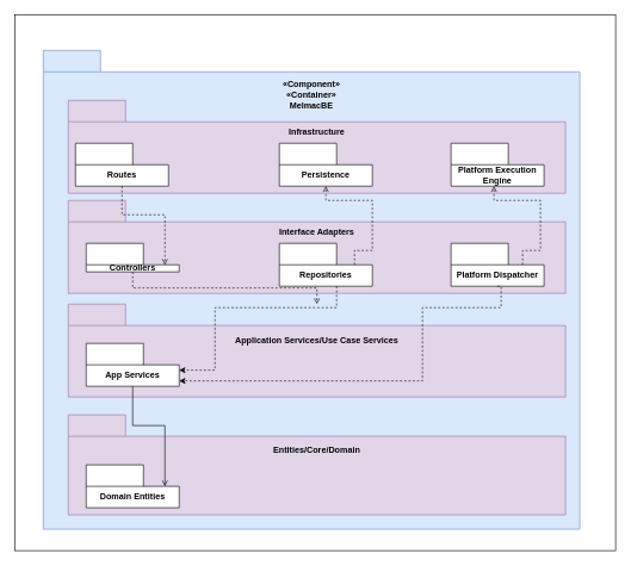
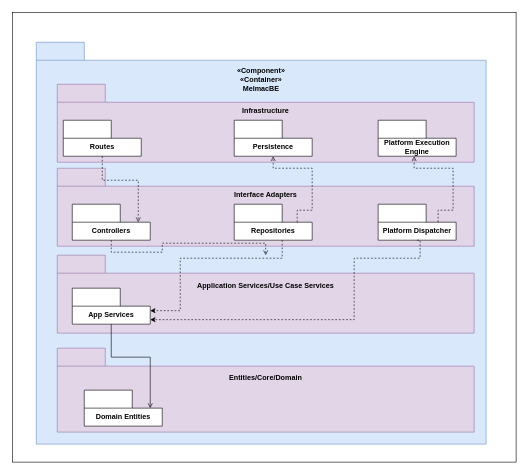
  <mxCell id="0" />
  <mxCell id="1" value="Untitled Layer" parent="0" />
  <mxCell id="2" value="" style="rounded=0;whiteSpace=wrap;html=1;" parent="1" vertex="1"><mxGeometry x="300" y="340" width="120" height="60" as="geometry" /></mxCell>
  <mxCell id="3" value="" style="rounded=0;whiteSpace=wrap;html=1;" parent="1" vertex="1"><mxGeometry x="20" y="20" width="840" height="750" as="geometry" /></mxCell>
  <mxCell id="4" parent="0" />
  <mxCell id="5" value="&lt;div&gt;«Component»&lt;/div&gt;&lt;div&gt;«Container»&lt;/div&gt;&lt;div&gt;MelmacBE&lt;/div&gt;&lt;div&gt;&lt;br&gt;&lt;/div&gt;&lt;div&gt;&lt;br&gt;&lt;/div&gt;&lt;div&gt;&lt;br&gt;&lt;/div&gt;&lt;div&gt;&lt;br&gt;&lt;/div&gt;&lt;div&gt;&lt;br&gt;&lt;/div&gt;&lt;div&gt;&lt;br&gt;&lt;/div&gt;&lt;div&gt;&lt;br&gt;&lt;/div&gt;&lt;div&gt;&lt;br&gt;&lt;/div&gt;&lt;div&gt;&lt;br&gt;&lt;/div&gt;&lt;div&gt;&lt;br&gt;&lt;/div&gt;&lt;div&gt;&lt;br&gt;&lt;/div&gt;&lt;div&gt;&lt;br&gt;&lt;/div&gt;&lt;div&gt;&lt;br&gt;&lt;/div&gt;&lt;div&gt;&lt;br&gt;&lt;/div&gt;&lt;div&gt;&lt;br&gt;&lt;/div&gt;&lt;div&gt;&lt;br&gt;&lt;/div&gt;&lt;div&gt;&lt;br&gt;&lt;/div&gt;&lt;div&gt;&lt;br&gt;&lt;/div&gt;&lt;div&gt;&lt;br&gt;&lt;/div&gt;&lt;div&gt;&lt;br&gt;&lt;/div&gt;&lt;div&gt;&lt;br&gt;&lt;/div&gt;&lt;div&gt;&lt;br&gt;&lt;/div&gt;&lt;div&gt;&lt;br&gt;&lt;/div&gt;&lt;div&gt;&lt;br&gt;&lt;/div&gt;&lt;div&gt;&lt;br&gt;&lt;/div&gt;&lt;div&gt;&lt;br&gt;&lt;/div&gt;&lt;div&gt;&lt;br&gt;&lt;/div&gt;&lt;div&gt;&lt;br&gt;&lt;/div&gt;&lt;div&gt;&lt;br&gt;&lt;/div&gt;&lt;div&gt;&lt;br&gt;&lt;/div&gt;&lt;div&gt;&lt;br&gt;&lt;/div&gt;&lt;div&gt;&lt;br&gt;&lt;/div&gt;&lt;div&gt;&lt;br&gt;&lt;/div&gt;&lt;div&gt;&lt;br&gt;&lt;/div&gt;&lt;div&gt;&lt;br&gt;&lt;/div&gt;&lt;div&gt;&lt;br&gt;&lt;/div&gt;&lt;div&gt;&lt;br&gt;&lt;/div&gt;&lt;div&gt;&lt;br&gt;&lt;/div&gt;&lt;div&gt;&lt;br&gt;&lt;/div&gt;&lt;div&gt;&lt;br&gt;&lt;/div&gt;" style="shape=folder;fontStyle=1;tabWidth=80;tabHeight=30;tabPosition=left;html=1;boundedLbl=1;whiteSpace=wrap;fillColor=#dae8fc;strokeColor=#6c8ebf;" parent="4" vertex="1"><mxGeometry x="60" y="70" width="750" height="670" as="geometry" /></mxCell>
  <mxCell id="6" value="Infrastructure&lt;div&gt;&lt;br&gt;&lt;/div&gt;&lt;div&gt;&lt;br&gt;&lt;/div&gt;&lt;div&gt;&lt;br&gt;&lt;/div&gt;&lt;div&gt;&lt;br&gt;&lt;/div&gt;&lt;div&gt;&lt;br&gt;&lt;/div&gt;" style="shape=folder;fontStyle=1;tabWidth=80;tabHeight=30;tabPosition=left;html=1;boundedLbl=1;whiteSpace=wrap;fillColor=#e1d5e7;strokeColor=#9673a6;" parent="4" vertex="1"><mxGeometry x="95" y="140" width="695" height="130" as="geometry" /></mxCell>
  <mxCell id="7" value="Routes" style="shape=folder;fontStyle=1;tabWidth=80;tabHeight=30;tabPosition=left;html=1;boundedLbl=1;whiteSpace=wrap;" parent="4" vertex="1"><mxGeometry x="105" y="200" width="130" height="60" as="geometry" /></mxCell>
  <mxCell id="8" value="Persistence" style="shape=folder;fontStyle=1;tabWidth=80;tabHeight=30;tabPosition=left;html=1;boundedLbl=1;whiteSpace=wrap;" parent="4" vertex="1"><mxGeometry x="390" y="200" width="130" height="60" as="geometry" /></mxCell>
  <mxCell id="9" value="&lt;div&gt;Interface Adapters&lt;/div&gt;&lt;div&gt;&lt;br&gt;&lt;/div&gt;&lt;div&gt;&lt;br&gt;&lt;/div&gt;&lt;div&gt;&lt;br&gt;&lt;/div&gt;&lt;div&gt;&lt;br&gt;&lt;/div&gt;&lt;div&gt;&lt;br&gt;&lt;/div&gt;" style="shape=folder;fontStyle=1;tabWidth=80;tabHeight=30;tabPosition=left;html=1;boundedLbl=1;whiteSpace=wrap;fillColor=#e1d5e7;strokeColor=#9673a6;" parent="4" vertex="1"><mxGeometry x="95" y="280" width="695" height="130" as="geometry" /></mxCell>
- <mxCell id="10" value="Controllers" style="shape=folder;fontStyle=1;tabWidth=80;tabHeight=30;tabPosition=left;html=1;boundedLbl=1;whiteSpace=wrap;" parent="4" vertex="1"><mxGeometry x="120" y="340" width="130" height="40" as="geometry" /></mxCell>
+ <mxCell id="10" value="Controllers" style="shape=folder;fontStyle=1;tabWidth=80;tabHeight=30;tabPosition=left;html=1;boundedLbl=1;whiteSpace=wrap;" parent="4" vertex="1"><mxGeometry x="120" y="340" width="130" height="60" as="geometry" /></mxCell>
  <mxCell id="11" value="Repositories" style="shape=folder;fontStyle=1;tabWidth=80;tabHeight=30;tabPosition=left;html=1;boundedLbl=1;whiteSpace=wrap;" parent="4" vertex="1"><mxGeometry x="390" y="340" width="130" height="60" as="geometry" /></mxCell>
  <mxCell id="12" value="&lt;div&gt;Application Services/Use Case Services&lt;/div&gt;&lt;div&gt;&lt;br&gt;&lt;/div&gt;&lt;div&gt;&lt;br&gt;&lt;/div&gt;&lt;div&gt;&lt;br&gt;&lt;/div&gt;&lt;div&gt;&lt;br&gt;&lt;/div&gt;" style="shape=folder;fontStyle=1;tabWidth=80;tabHeight=30;tabPosition=left;html=1;boundedLbl=1;whiteSpace=wrap;fillColor=#e1d5e7;strokeColor=#9673a6;" parent="4" vertex="1"><mxGeometry x="95" y="425" width="695" height="130" as="geometry" /></mxCell>
  <mxCell id="13" value="App Services" style="shape=folder;fontStyle=1;tabWidth=80;tabHeight=30;tabPosition=left;html=1;boundedLbl=1;whiteSpace=wrap;" parent="4" vertex="1"><mxGeometry x="120" y="480" width="130" height="60" as="geometry" /></mxCell>
  <mxCell id="14" value="&lt;div&gt;Entities/Core/Domain&lt;/div&gt;&lt;div&gt;&lt;br&gt;&lt;/div&gt;&lt;div&gt;&lt;br&gt;&lt;/div&gt;&lt;div&gt;&lt;br&gt;&lt;/div&gt;&lt;div&gt;&lt;br&gt;&lt;/div&gt;&lt;div&gt;&lt;br&gt;&lt;/div&gt;" style="shape=folder;fontStyle=1;tabWidth=80;tabHeight=30;tabPosition=left;html=1;boundedLbl=1;whiteSpace=wrap;fillColor=#e1d5e7;strokeColor=#9673a6;" parent="4" vertex="1"><mxGeometry x="95" y="580" width="695" height="140" as="geometry" /></mxCell>
- <mxCell id="15" value="Domain Entities" style="shape=folder;fontStyle=1;tabWidth=80;tabHeight=30;tabPosition=left;html=1;boundedLbl=1;whiteSpace=wrap;" parent="4" vertex="1"><mxGeometry x="120" y="650" width="130" height="60" as="geometry" /></mxCell>
+ <mxCell id="15" value="Domain Entities" style="shape=folder;fontStyle=1;tabWidth=80;tabHeight=30;tabPosition=left;html=1;boundedLbl=1;whiteSpace=wrap;" parent="4" vertex="1"><mxGeometry x="140" y="650" width="130" height="60" as="geometry" /></mxCell>
  <mxCell id="16" style="edgeStyle=orthogonalEdgeStyle;rounded=0;orthogonalLoop=1;jettySize=auto;html=1;entryX=0;entryY=0;entryDx=110;entryDy=30;entryPerimeter=0;dashed=1;endArrow=open;endFill=0;" parent="4" source="7" target="10" edge="1"><mxGeometry relative="1" as="geometry" /></mxCell>
  <mxCell id="17" style="edgeStyle=orthogonalEdgeStyle;rounded=0;orthogonalLoop=1;jettySize=auto;html=1;dashed=1;endArrow=open;endFill=0;" parent="4" source="10" target="12" edge="1"><mxGeometry relative="1" as="geometry" /></mxCell>
  <mxCell id="18" style="edgeStyle=orthogonalEdgeStyle;rounded=0;orthogonalLoop=1;jettySize=auto;html=1;entryX=0.5;entryY=1;entryDx=0;entryDy=0;entryPerimeter=0;dashed=1;endArrow=open;endFill=0;exitX=0;exitY=0;exitDx=105;exitDy=30;exitPerimeter=0;" parent="4" source="11" target="8" edge="1"><mxGeometry relative="1" as="geometry"><Array as="points"><mxPoint x="495" y="350" /><mxPoint x="520" y="350" /><mxPoint x="520" y="280" /><mxPoint x="455" y="280" /></Array></mxGeometry></mxCell>
  <mxCell id="19" style="edgeStyle=orthogonalEdgeStyle;rounded=0;orthogonalLoop=1;jettySize=auto;html=1;dashed=1;entryX=0;entryY=0;entryDx=130;entryDy=37.5;entryPerimeter=0;" parent="4" target="13" edge="1"><mxGeometry relative="1" as="geometry"><Array as="points"><mxPoint x="470" y="430" /><mxPoint x="300" y="430" /><mxPoint x="300" y="518" /><mxPoint x="250" y="518" /></Array><mxPoint x="470.034" y="400" as="sourcePoint" /><mxPoint x="260" y="520" as="targetPoint" /></mxGeometry></mxCell>
  <mxCell id="20" style="edgeStyle=orthogonalEdgeStyle;rounded=0;orthogonalLoop=1;jettySize=auto;html=1;entryX=0;entryY=0;entryDx=110;entryDy=30;entryPerimeter=0;dashed=0;endArrow=open;endFill=0;" parent="4" source="13" target="15" edge="1"><mxGeometry relative="1" as="geometry" /></mxCell>
  <mxCell id="21" value="Platform Dispatcher" style="shape=folder;fontStyle=1;tabWidth=80;tabHeight=30;tabPosition=left;html=1;boundedLbl=1;whiteSpace=wrap;" parent="4" vertex="1"><mxGeometry x="630" y="340" width="130" height="60" as="geometry" /></mxCell>
  <mxCell id="22" value="Platform Execution Engine" style="shape=folder;fontStyle=1;tabWidth=80;tabHeight=30;tabPosition=left;html=1;boundedLbl=1;whiteSpace=wrap;" parent="4" vertex="1"><mxGeometry x="630" y="200" width="130" height="60" as="geometry" /></mxCell>
  <mxCell id="23" style="edgeStyle=orthogonalEdgeStyle;rounded=0;orthogonalLoop=1;jettySize=auto;html=1;entryX=0;entryY=0;entryDx=130;entryDy=52.5;entryPerimeter=0;dashed=1;exitX=0.5;exitY=1;exitDx=0;exitDy=0;exitPerimeter=0;" parent="4" source="21" target="13" edge="1"><mxGeometry relative="1" as="geometry"><Array as="points"><mxPoint x="700" y="400" /><mxPoint x="700" y="430" /><mxPoint x="590" y="430" /><mxPoint x="590" y="533" /></Array><mxPoint x="710.034" y="400" as="sourcePoint" /><mxPoint x="490" y="525" as="targetPoint" /></mxGeometry></mxCell>
  <mxCell id="24" style="edgeStyle=orthogonalEdgeStyle;rounded=0;orthogonalLoop=1;jettySize=auto;html=1;entryX=0.5;entryY=1;entryDx=0;entryDy=0;entryPerimeter=0;dashed=1;endArrow=open;endFill=0;exitX=0;exitY=0;exitDx=105;exitDy=30;exitPerimeter=0;" parent="4" edge="1"><mxGeometry relative="1" as="geometry"><mxPoint x="730" y="370" as="sourcePoint" /><mxPoint x="690" y="260" as="targetPoint" /><Array as="points"><mxPoint x="730" y="350" /><mxPoint x="755" y="350" /><mxPoint x="755" y="280" /><mxPoint x="690" y="280" /></Array></mxGeometry></mxCell>
